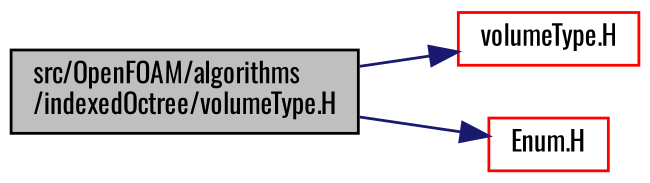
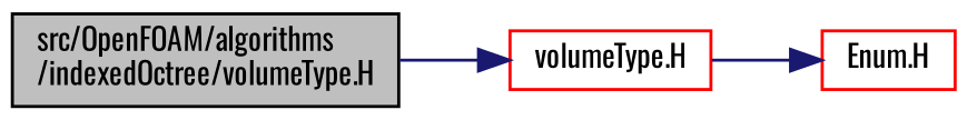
  digraph {
    fontname=Oswald
    rankdir=LR
    node [color=red fontname=Oswald fontsize=10 shape=record]
    edge [color=midnightblue fontname=Oswald fontsize=10 labelfontname=Helvetica labelfontsize=10 style=solid]
    n1 [color=black fillcolor=grey75 fontcolor=black height=0.2 label="src/OpenFOAM/algorithms\l/indexedOctree/volumeType.H" style=filled width=0.4]
    n2 [height=0.2 label="volumeType.H" width=0.4]
    n3 [height=0.2 label="Enum.H" width=0.4]
    n1 -> n2
-   n1 -> n3
+   n2 -> n3
  }
